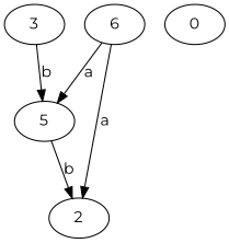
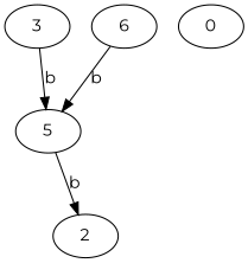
  strict digraph {
    fontname=Montserrat
    node [fontname=Montserrat]
    edge [fontname=Montserrat]
    n1 [label=3]
    5
    2
    0
    6
    n1 -> 5 [label=b]
    5 -> 2 [label=b]
-   6 -> 5 [label=a]
-   6 -> 2 [label=a]
+   6 -> 5 [label=b]
  }
